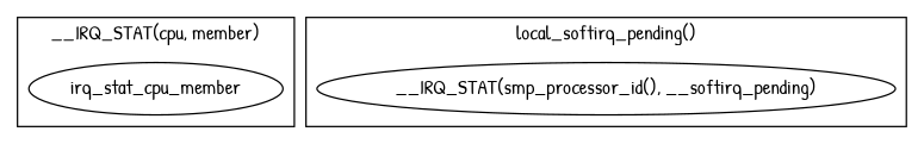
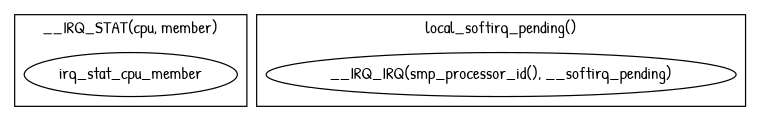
  digraph {
    fontname="Patrick Hand"
    node [fontname="Patrick Hand"]
    n1 [label=irq_stat_cpu_member]
-   n2 [label="__IRQ_STAT(smp_processor_id(), __softirq_pending)"]
+   n2 [label="__IRQ_IRQ(smp_processor_id(), __softirq_pending)"]
    subgraph cluster_1 {
      label="__IRQ_STAT(cpu, member)"
      n1
    }
    subgraph cluster_2 {
      label="local_softirq_pending()"
      n2
    }
  }
